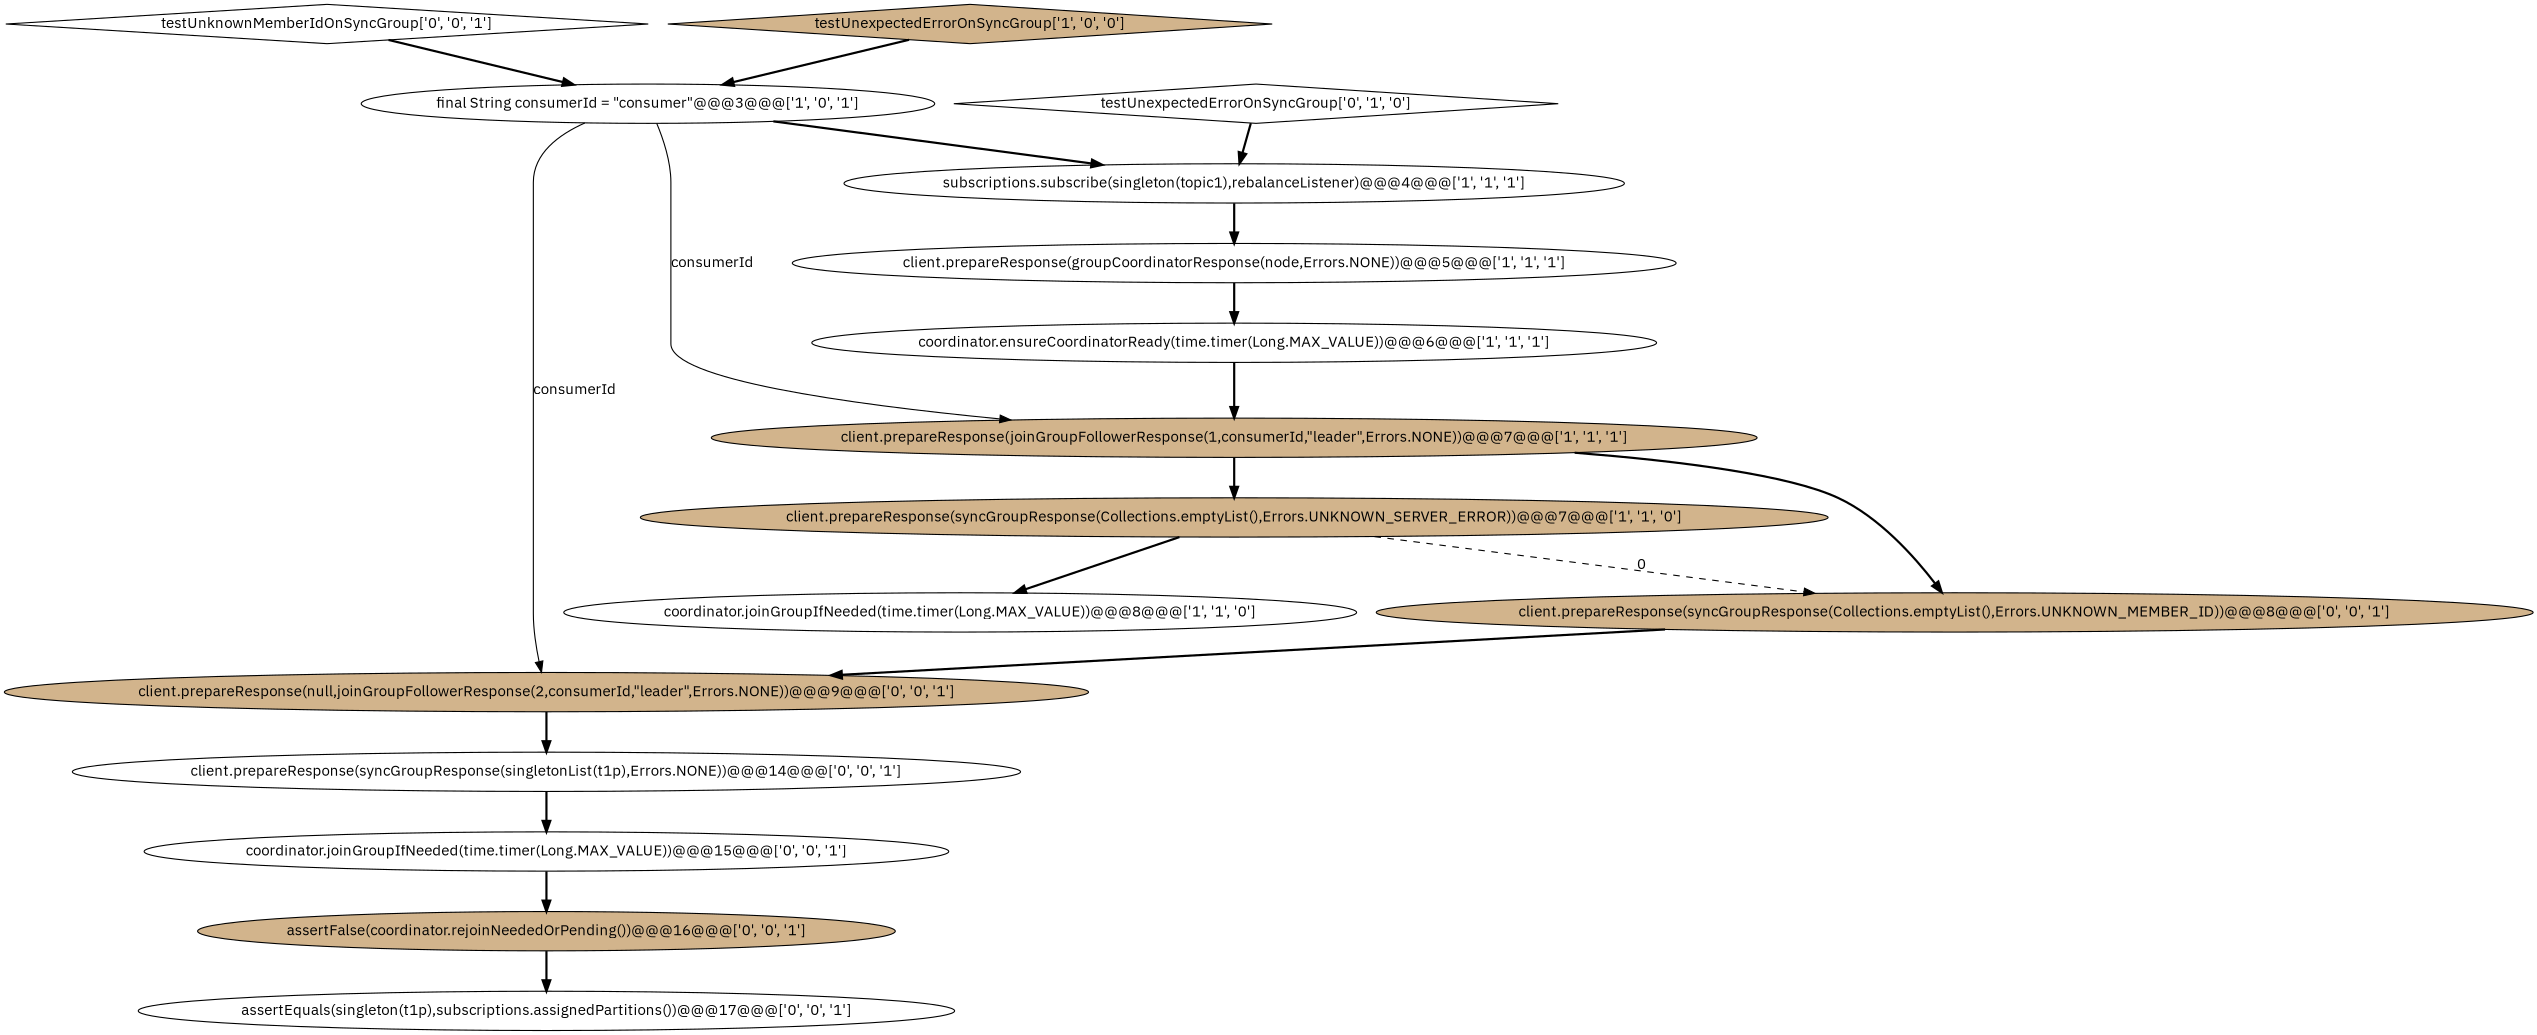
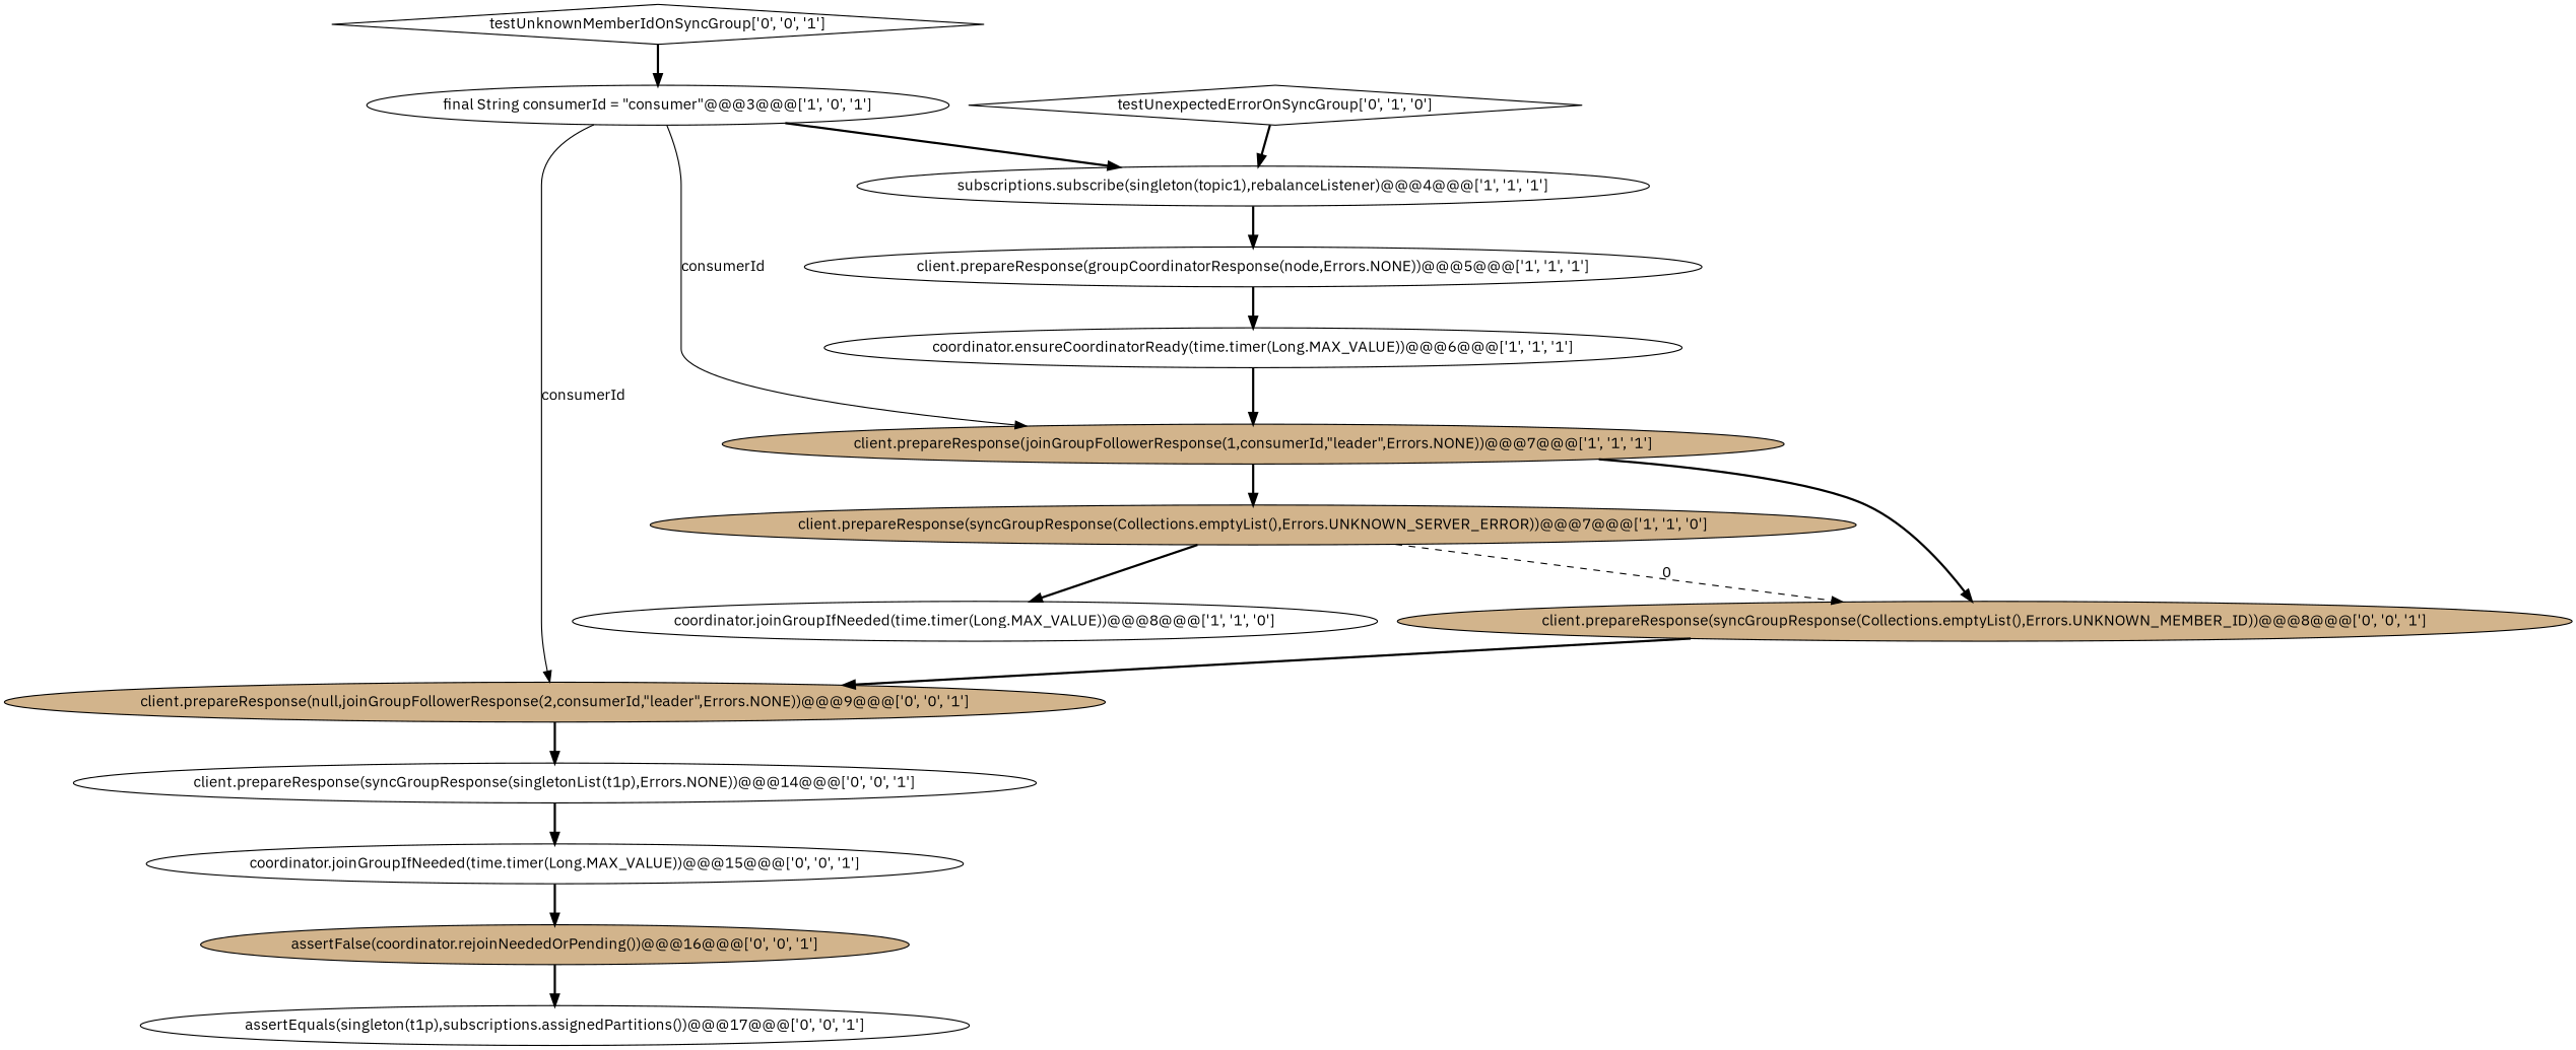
  digraph {
    fontname="IBM Plex Sans"
    node [fillcolor=white shape=ellipse style=filled fontname="IBM Plex Sans"]
    edge [style=bold fontname="IBM Plex Sans"]
    n1 [fillcolor=tan label="client.prepareResponse(syncGroupResponse(Collections.emptyList(),Errors.UNKNOWN_MEMBER_ID))@@@8@@@['0', '0', '1']"]
    n2 [fillcolor=tan label="client.prepareResponse(null,joinGroupFollowerResponse(2,consumerId,\"leader\",Errors.NONE))@@@9@@@['0', '0', '1']"]
    n3 [label="final String consumerId = \"consumer\"@@@3@@@['1', '0', '1']"]
    n4 [fillcolor=tan label="client.prepareResponse(joinGroupFollowerResponse(1,consumerId,\"leader\",Errors.NONE))@@@7@@@['1', '1', '1']"]
    n5 [label="subscriptions.subscribe(singleton(topic1),rebalanceListener)@@@4@@@['1', '1', '1']"]
    n6 [label="assertEquals(singleton(t1p),subscriptions.assignedPartitions())@@@17@@@['0', '0', '1']"]
    n7 [label="testUnknownMemberIdOnSyncGroup['0', '0', '1']" shape=diamond]
-   n8 [fillcolor=tan label="testUnexpectedErrorOnSyncGroup['1', '0', '0']" shape=diamond]
    n9 [label="testUnexpectedErrorOnSyncGroup['0', '1', '0']" shape=diamond]
    n10 [label="coordinator.ensureCoordinatorReady(time.timer(Long.MAX_VALUE))@@@6@@@['1', '1', '1']"]
    n11 [label="coordinator.joinGroupIfNeeded(time.timer(Long.MAX_VALUE))@@@8@@@['1', '1', '0']"]
    n12 [fillcolor=tan label="client.prepareResponse(syncGroupResponse(Collections.emptyList(),Errors.UNKNOWN_SERVER_ERROR))@@@7@@@['1', '1', '0']"]
    n13 [label="client.prepareResponse(groupCoordinatorResponse(node,Errors.NONE))@@@5@@@['1', '1', '1']"]
    n14 [label="client.prepareResponse(syncGroupResponse(singletonList(t1p),Errors.NONE))@@@14@@@['0', '0', '1']"]
    n15 [label="coordinator.joinGroupIfNeeded(time.timer(Long.MAX_VALUE))@@@15@@@['0', '0', '1']"]
    n16 [fillcolor=tan label="assertFalse(coordinator.rejoinNeededOrPending())@@@16@@@['0', '0', '1']"]
    n1 -> n2
    n2 -> n14
    n3 -> n2 [label=consumerId style=solid]
    n3 -> n4 [label=consumerId style=solid]
    n3 -> n5
    n4 -> n1
    n4 -> n12
    n5 -> n13
    n7 -> n3
-   n8 -> n3
    n9 -> n5
    n10 -> n4
    n12 -> n1 [label=0 style=dashed]
    n12 -> n11
    n13 -> n10
    n14 -> n15
    n15 -> n16
    n16 -> n6
  }
